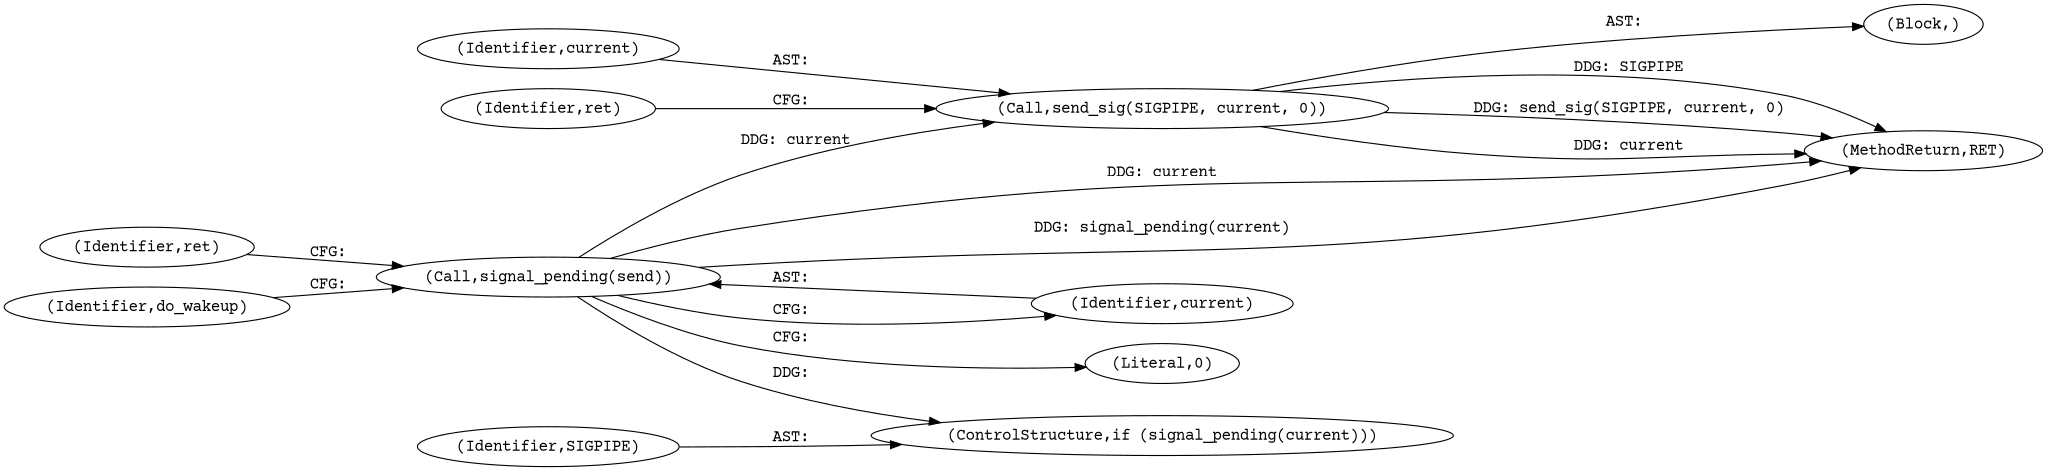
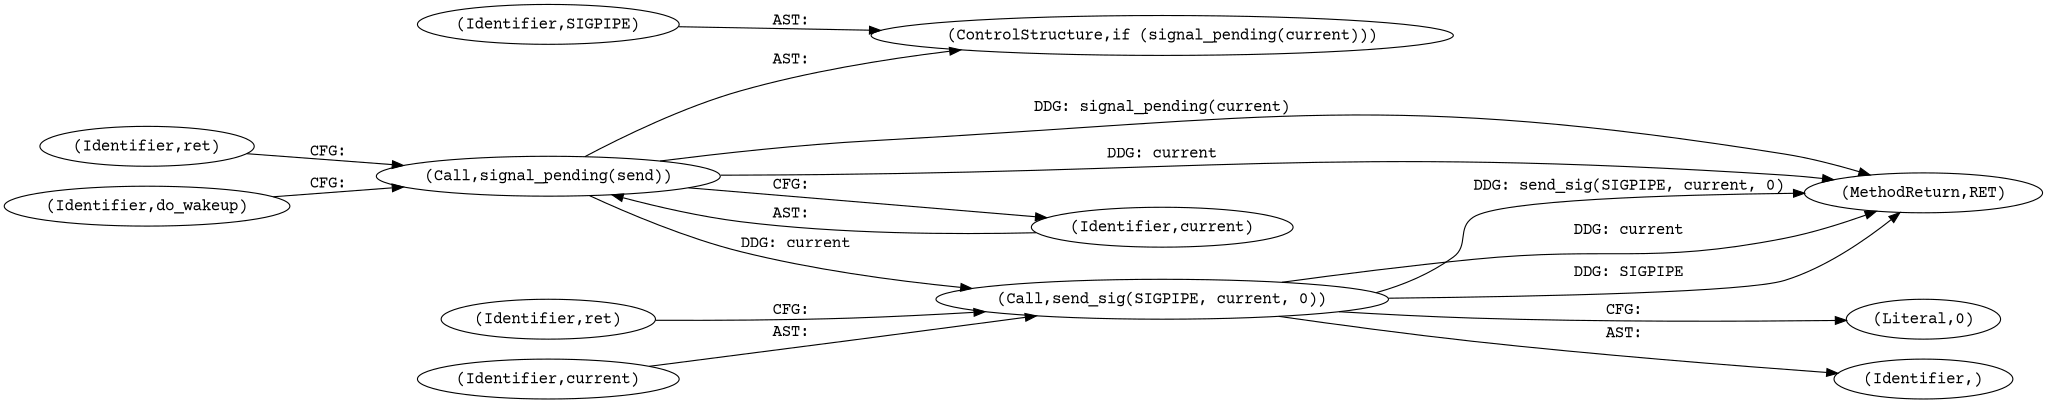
  digraph {
    fontname="Courier Prime"
    rankdir=LR
    node [fontname="Courier Prime"]
    edge [fontname="Courier Prime"]
    n1 [label="(Call,signal_pending(send))"]
    n2 [label="(Call,send_sig(SIGPIPE, current, 0))"]
    n3 [label="(MethodReturn,RET)"]
    n4 [label="(Identifier,current)"]
    n5 [label="(ControlStructure,if (signal_pending(current)))"]
    n6 [label="(Literal,0)"]
-   n7 [label="(Block,)"]
+   n7 [label="(Identifier,)"]
    n8 [label="(Identifier,SIGPIPE)"]
    n9 [label="(Identifier,ret)"]
    n10 [label="(Identifier,do_wakeup)"]
    n11 [label="(Identifier,current)"]
    n12 [label="(Identifier,ret)"]
    n1 -> n2 [label="DDG: current"]
    n1 -> n3 [label="DDG: current"]
    n1 -> n3 [label="DDG: signal_pending(current)"]
    n1 -> n4 [label="CFG: "]
-   n1 -> n5 [label="DDG: "]
+   n1 -> n5 [label="AST: "]
    n2 -> n3 [label="DDG: send_sig(SIGPIPE, current, 0)"]
    n2 -> n3 [label="DDG: current"]
    n2 -> n3 [label="DDG: SIGPIPE"]
-   n1 -> n6 [label="CFG: "]
+   n2 -> n6 [label="CFG: "]
    n2 -> n7 [label="AST: "]
    n4 -> n1 [label="AST: "]
    n8 -> n5 [label="AST: "]
    n9 -> n1 [label="CFG: "]
    n10 -> n1 [label="CFG: "]
    n11 -> n2 [label="AST: "]
    n12 -> n2 [label="CFG: "]
  }
